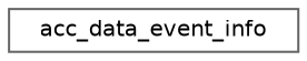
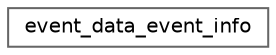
  digraph {
    rankdir=LR
-   n1 [color=grey40 fillcolor=white fontname=Helvetica fontsize=10 height=0.2 label=acc_data_event_info shape=box style=filled width=0.4]
+   n1 [color=grey40 fillcolor=white fontname=Helvetica fontsize=10 height=0.2 label=event_data_event_info shape=box style=filled width=0.4]
  }
